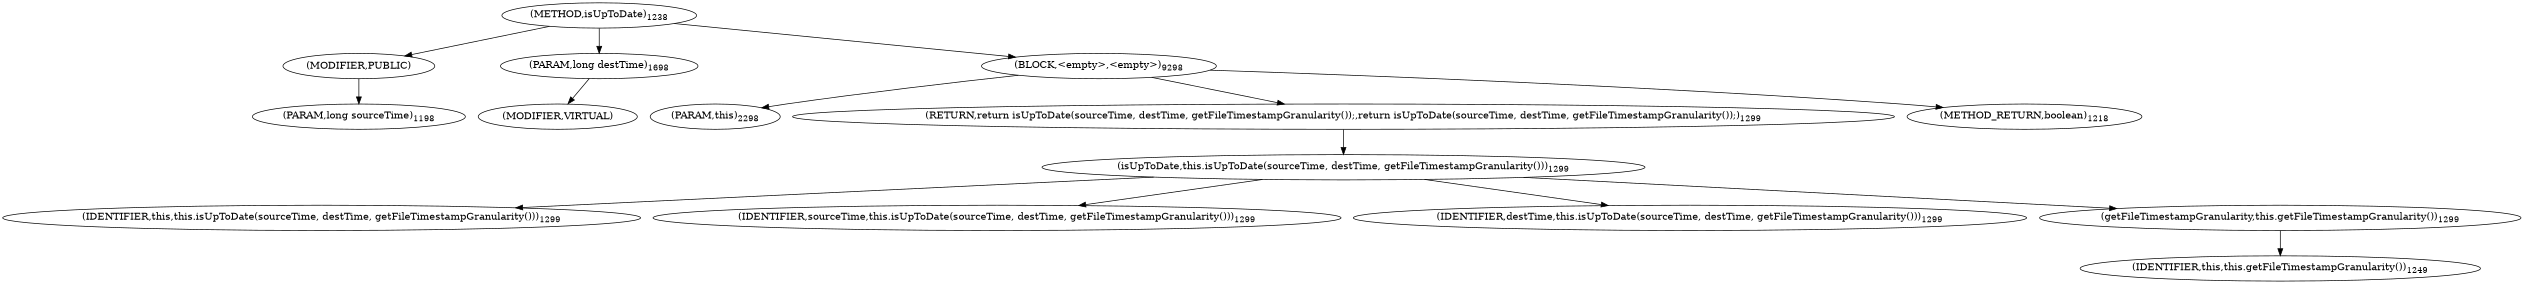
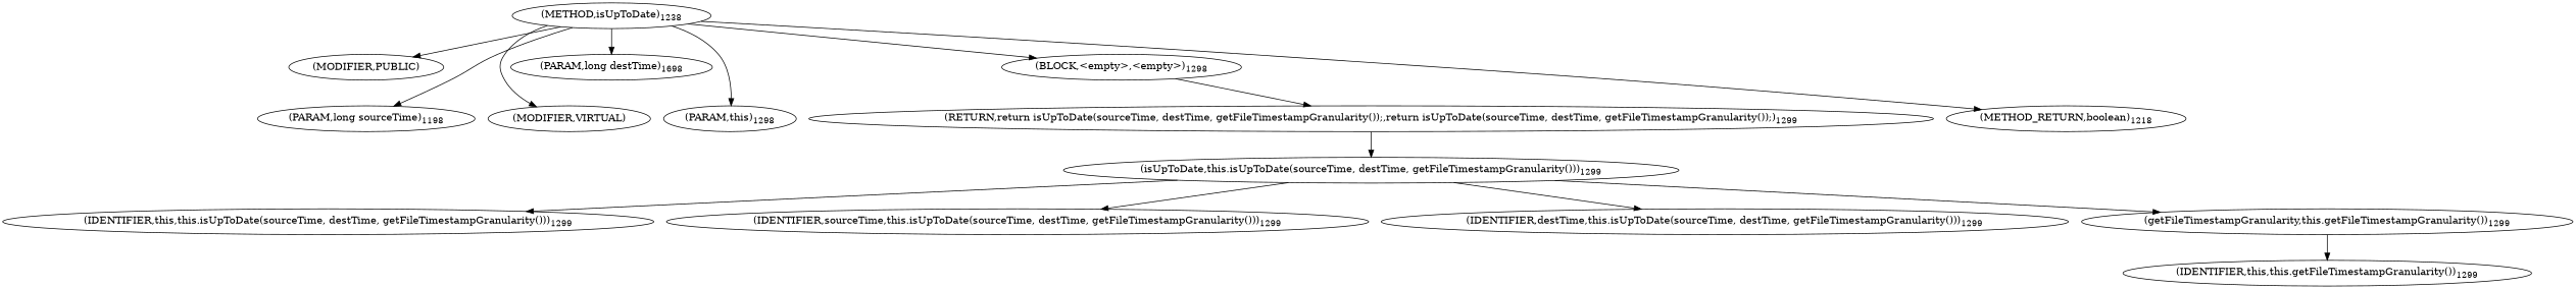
  digraph {
    n1 [label=<(METHOD,isUpToDate)<SUB>1238</SUB>>]
-   n2 [label=<(PARAM,this)<SUB>2298</SUB>>]
+   n2 [label=<(PARAM,this)<SUB>1298</SUB>>]
    n3 [label=<(PARAM,long sourceTime)<SUB>1198</SUB>>]
    n4 [label=<(PARAM,long destTime)<SUB>1698</SUB>>]
-   n5 [label=<(BLOCK,&lt;empty&gt;,&lt;empty&gt;)<SUB>9298</SUB>>]
+   n5 [label=<(BLOCK,&lt;empty&gt;,&lt;empty&gt;)<SUB>1298</SUB>>]
    n6 [label=<(MODIFIER,PUBLIC)>]
    n7 [label=<(MODIFIER,VIRTUAL)>]
    n8 [label=<(METHOD_RETURN,boolean)<SUB>1218</SUB>>]
    n9 [label=<(RETURN,return isUpToDate(sourceTime, destTime, getFileTimestampGranularity());,return isUpToDate(sourceTime, destTime, getFileTimestampGranularity());)<SUB>1299</SUB>>]
    n10 [label=<(isUpToDate,this.isUpToDate(sourceTime, destTime, getFileTimestampGranularity()))<SUB>1299</SUB>>]
    n11 [label=<(IDENTIFIER,this,this.isUpToDate(sourceTime, destTime, getFileTimestampGranularity()))<SUB>1299</SUB>>]
    n12 [label=<(IDENTIFIER,sourceTime,this.isUpToDate(sourceTime, destTime, getFileTimestampGranularity()))<SUB>1299</SUB>>]
    n13 [label=<(IDENTIFIER,destTime,this.isUpToDate(sourceTime, destTime, getFileTimestampGranularity()))<SUB>1299</SUB>>]
    n14 [label=<(getFileTimestampGranularity,this.getFileTimestampGranularity())<SUB>1299</SUB>>]
-   n15 [label=<(IDENTIFIER,this,this.getFileTimestampGranularity())<SUB>1249</SUB>>]
-   n5 -> n2
-   n6 -> n3
+   n15 [label=<(IDENTIFIER,this,this.getFileTimestampGranularity())<SUB>1299</SUB>>]
+   n1 -> n2
+   n1 -> n3
    n1 -> n4
    n1 -> n5
    n1 -> n6
-   n4 -> n7
-   n5 -> n8
+   n1 -> n7
+   n1 -> n8
    n5 -> n9
    n9 -> n10
    n10 -> n11
    n10 -> n12
    n10 -> n13
    n10 -> n14
    n14 -> n15
  }
